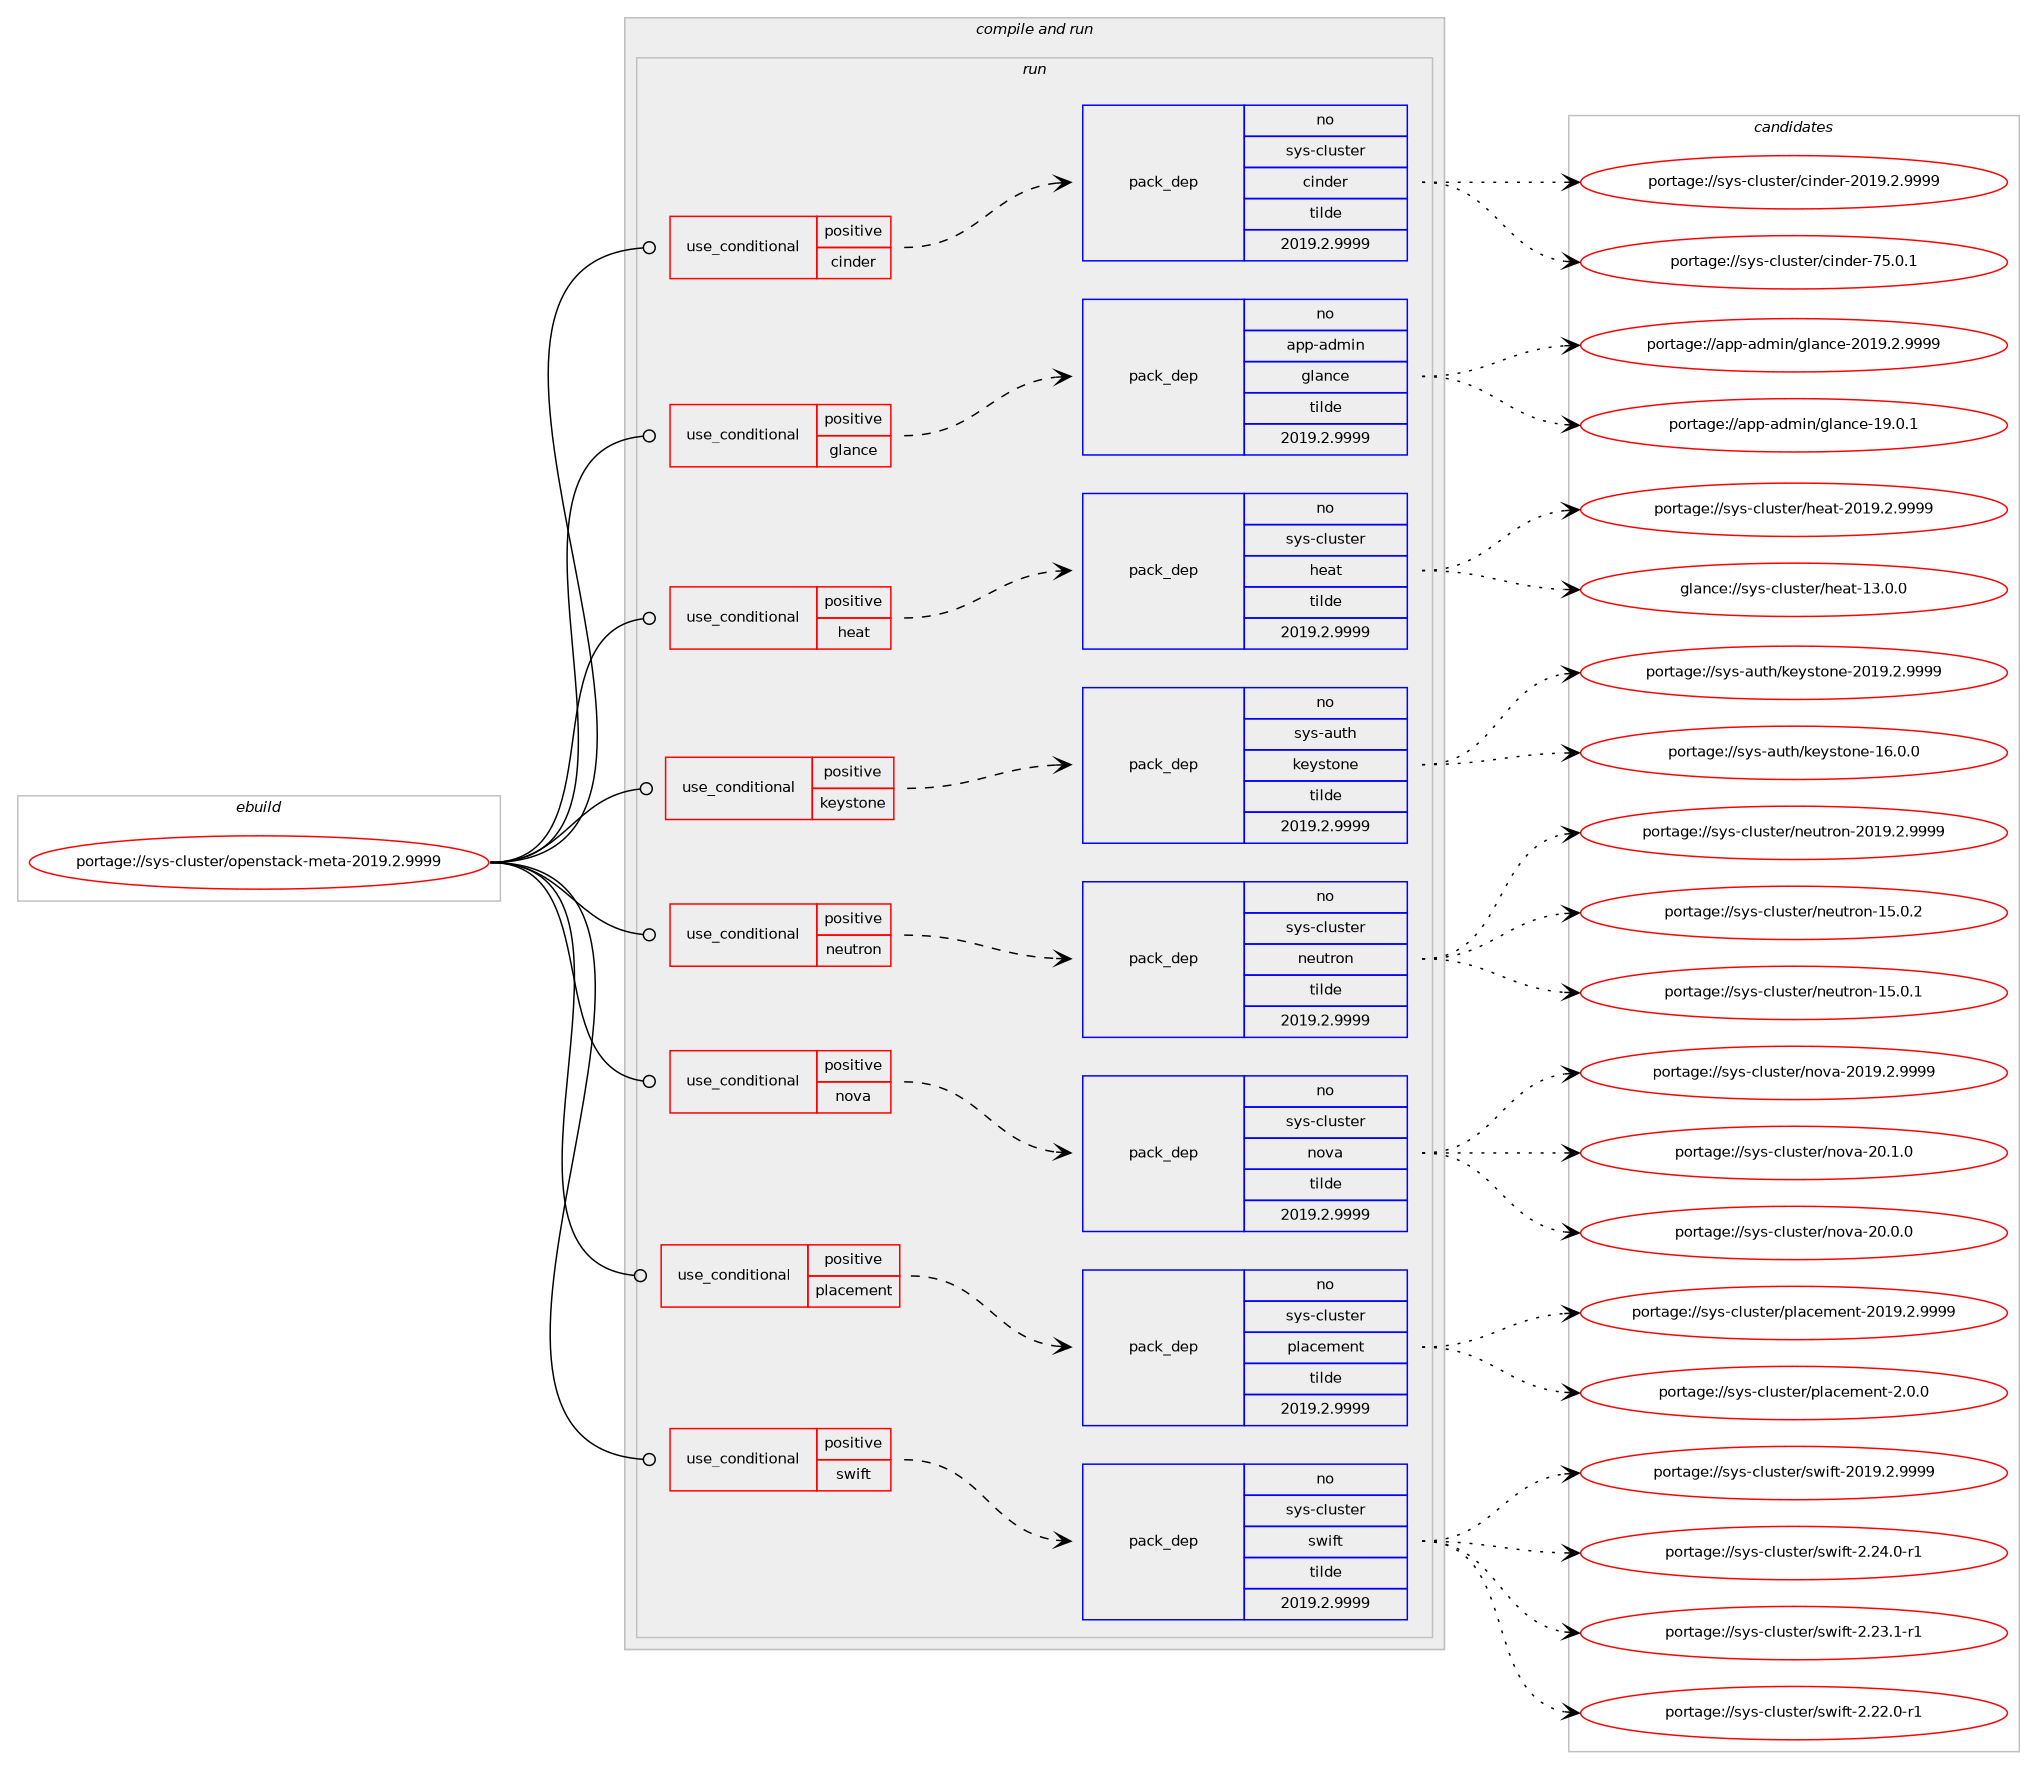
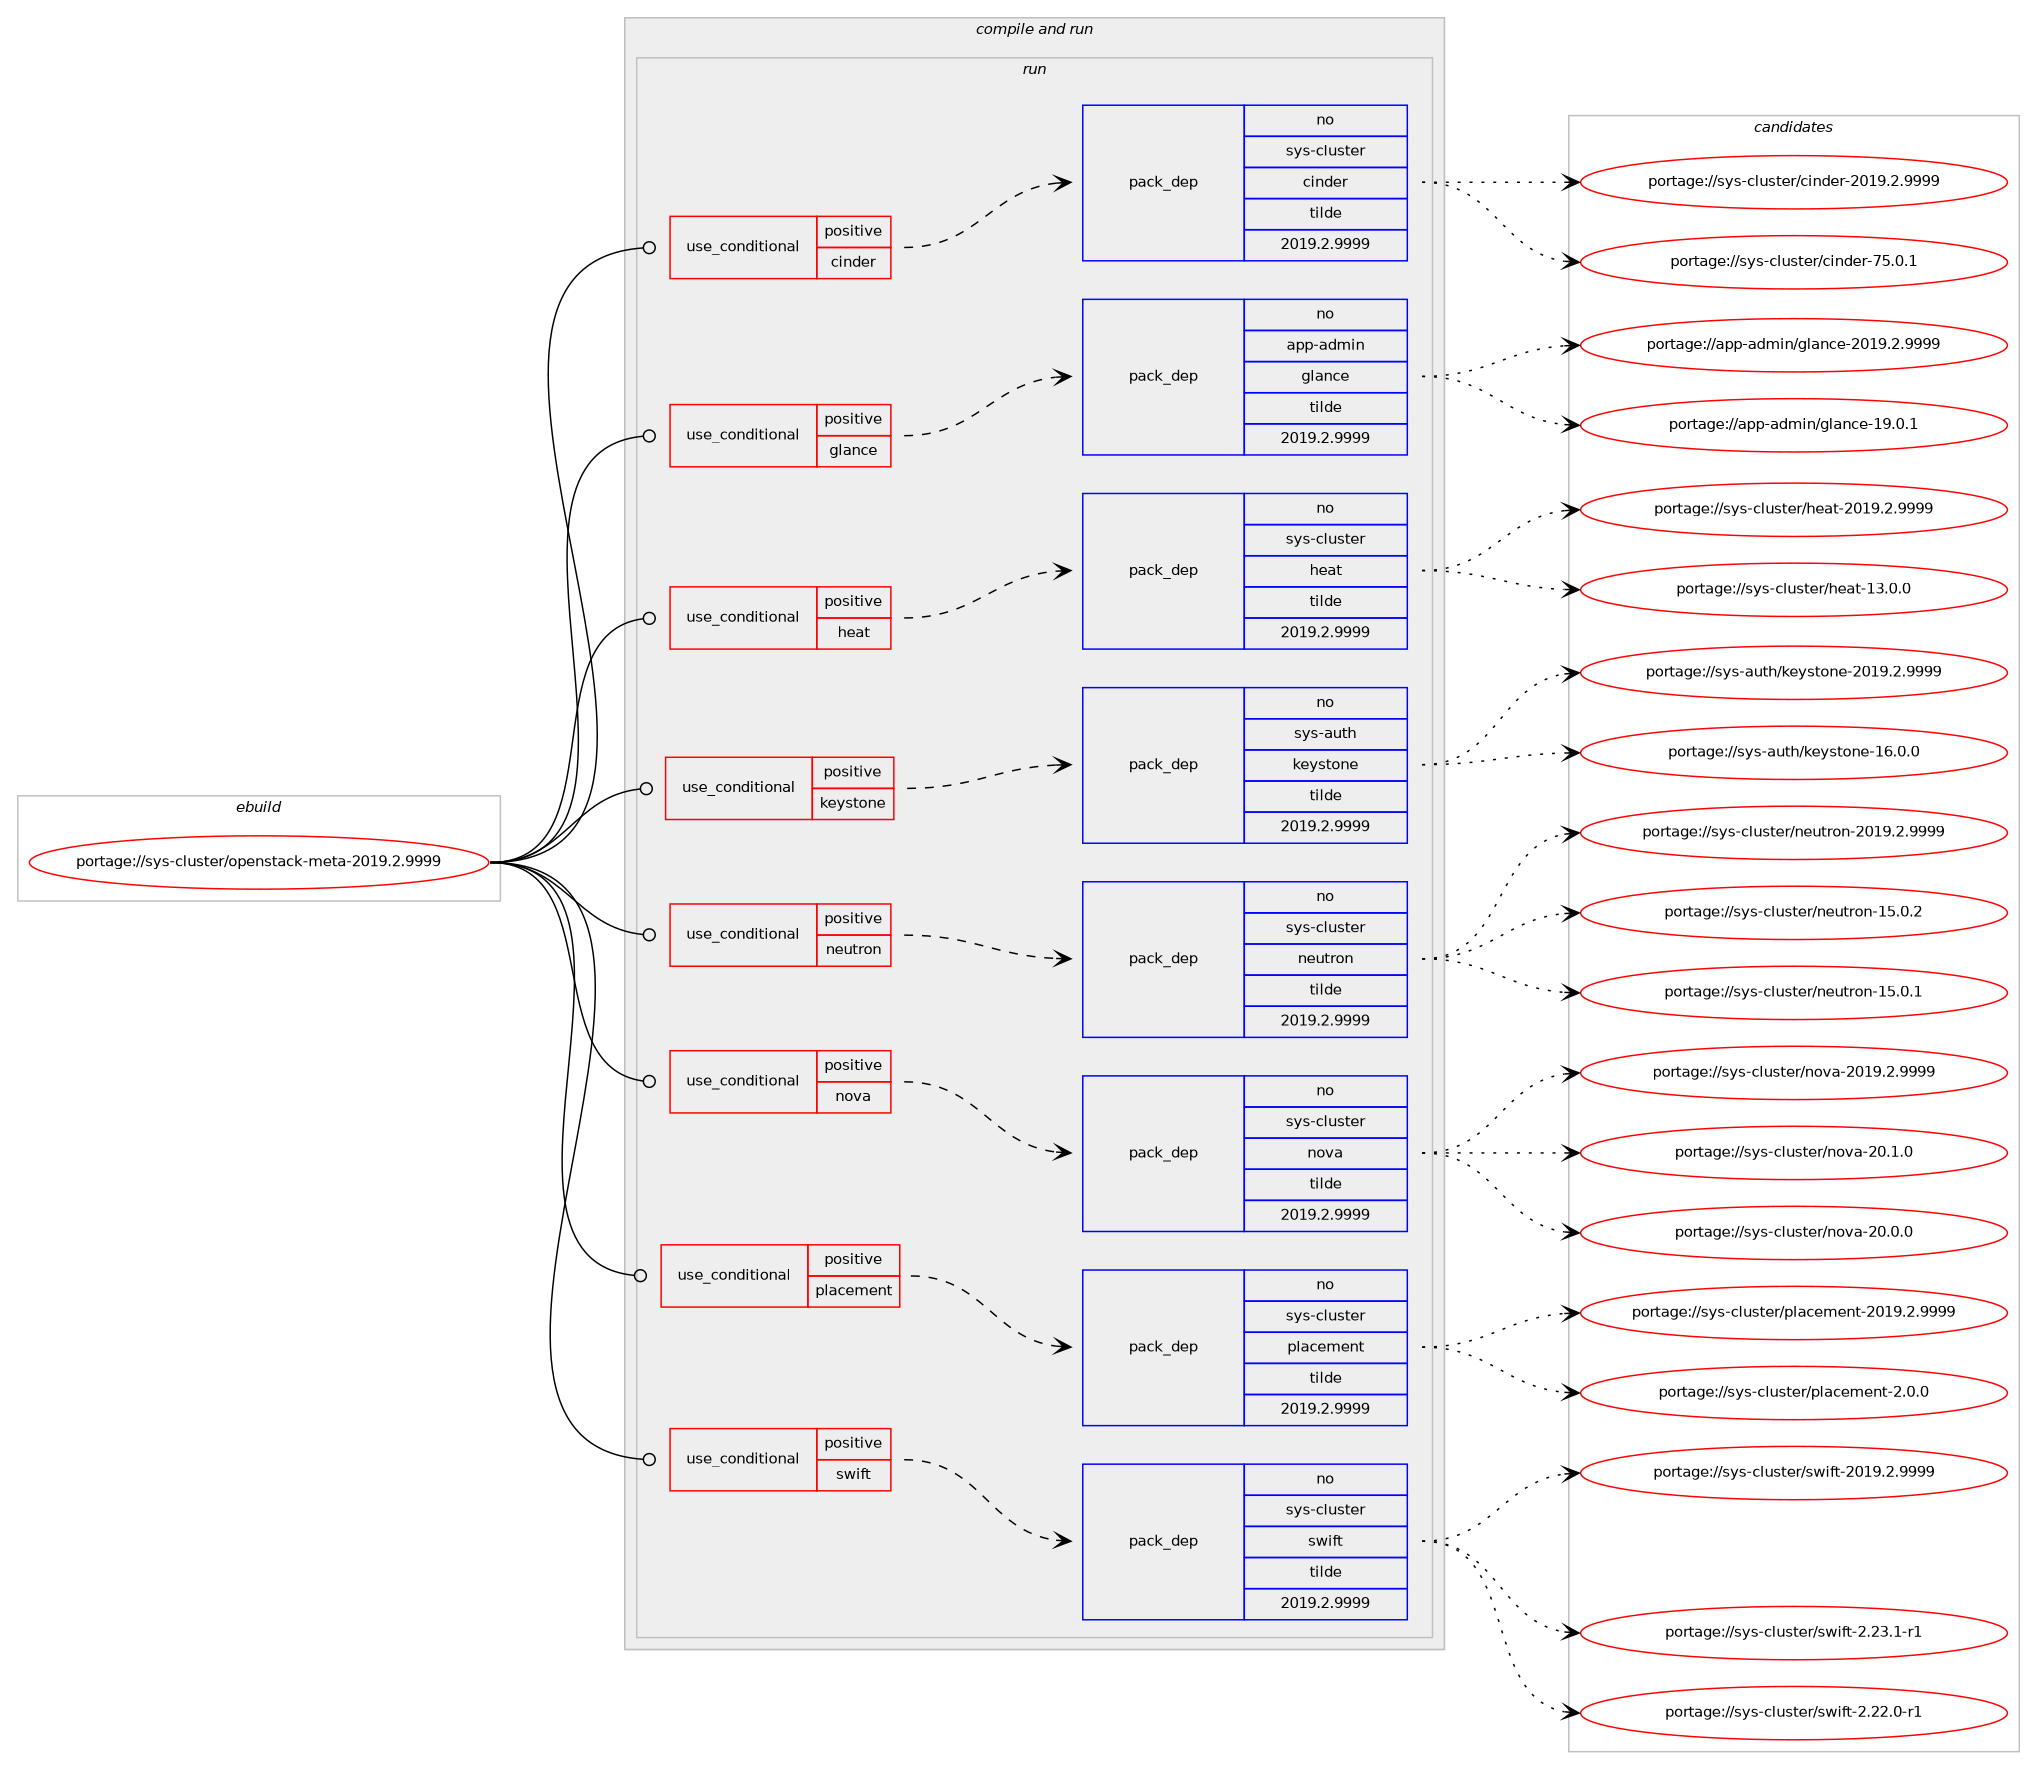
  digraph {
    compound=true
    concentrate=true
    fontname=Helvetica
    fontsize=10
    newrank=true
    rankdir=LR
    ranksep=1.5
    node [color=red fontname=Helvetica fontsize=10]
    edge [arrowhead=vee headport=w style=dotted tailport=e weight=100]
    n1 [label="portage://sys-cluster/openstack-meta-2019.2.9999" width=4]
    n2 [color=blue label=<<TABLE BORDER="0" CELLBORDER="1" CELLSPACING="0" CELLPADDING="4" WIDTH="220"><TR><TD ROWSPAN="6" CELLPADDING="30">pack_dep</TD></TR><TR><TD WIDTH="110">no</TD></TR><TR><TD>sys-cluster</TD></TR><TR><TD>cinder</TD></TR><TR><TD>tilde</TD></TR><TR><TD>2019.2.9999</TD></TR></TABLE>> shape=none]
    n3 [label=<<TABLE BORDER="0" CELLBORDER="1" CELLSPACING="0" CELLPADDING="4"><TR><TD ROWSPAN="3" CELLPADDING="10">use_conditional</TD></TR><TR><TD>positive</TD></TR><TR><TD>cinder</TD></TR></TABLE>> shape=none]
    n4 [color=blue label=<<TABLE BORDER="0" CELLBORDER="1" CELLSPACING="0" CELLPADDING="4" WIDTH="220"><TR><TD ROWSPAN="6" CELLPADDING="30">pack_dep</TD></TR><TR><TD WIDTH="110">no</TD></TR><TR><TD>app-admin</TD></TR><TR><TD>glance</TD></TR><TR><TD>tilde</TD></TR><TR><TD>2019.2.9999</TD></TR></TABLE>> shape=none]
    n5 [label=<<TABLE BORDER="0" CELLBORDER="1" CELLSPACING="0" CELLPADDING="4"><TR><TD ROWSPAN="3" CELLPADDING="10">use_conditional</TD></TR><TR><TD>positive</TD></TR><TR><TD>glance</TD></TR></TABLE>> shape=none]
    n6 [color=blue label=<<TABLE BORDER="0" CELLBORDER="1" CELLSPACING="0" CELLPADDING="4" WIDTH="220"><TR><TD ROWSPAN="6" CELLPADDING="30">pack_dep</TD></TR><TR><TD WIDTH="110">no</TD></TR><TR><TD>sys-cluster</TD></TR><TR><TD>heat</TD></TR><TR><TD>tilde</TD></TR><TR><TD>2019.2.9999</TD></TR></TABLE>> shape=none]
    n7 [label=<<TABLE BORDER="0" CELLBORDER="1" CELLSPACING="0" CELLPADDING="4"><TR><TD ROWSPAN="3" CELLPADDING="10">use_conditional</TD></TR><TR><TD>positive</TD></TR><TR><TD>heat</TD></TR></TABLE>> shape=none]
    n8 [color=blue label=<<TABLE BORDER="0" CELLBORDER="1" CELLSPACING="0" CELLPADDING="4" WIDTH="220"><TR><TD ROWSPAN="6" CELLPADDING="30">pack_dep</TD></TR><TR><TD WIDTH="110">no</TD></TR><TR><TD>sys-auth</TD></TR><TR><TD>keystone</TD></TR><TR><TD>tilde</TD></TR><TR><TD>2019.2.9999</TD></TR></TABLE>> shape=none]
    n9 [label=<<TABLE BORDER="0" CELLBORDER="1" CELLSPACING="0" CELLPADDING="4"><TR><TD ROWSPAN="3" CELLPADDING="10">use_conditional</TD></TR><TR><TD>positive</TD></TR><TR><TD>keystone</TD></TR></TABLE>> shape=none]
    n10 [color=blue label=<<TABLE BORDER="0" CELLBORDER="1" CELLSPACING="0" CELLPADDING="4" WIDTH="220"><TR><TD ROWSPAN="6" CELLPADDING="30">pack_dep</TD></TR><TR><TD WIDTH="110">no</TD></TR><TR><TD>sys-cluster</TD></TR><TR><TD>neutron</TD></TR><TR><TD>tilde</TD></TR><TR><TD>2019.2.9999</TD></TR></TABLE>> shape=none]
    n11 [label=<<TABLE BORDER="0" CELLBORDER="1" CELLSPACING="0" CELLPADDING="4"><TR><TD ROWSPAN="3" CELLPADDING="10">use_conditional</TD></TR><TR><TD>positive</TD></TR><TR><TD>neutron</TD></TR></TABLE>> shape=none]
    n12 [color=blue label=<<TABLE BORDER="0" CELLBORDER="1" CELLSPACING="0" CELLPADDING="4" WIDTH="220"><TR><TD ROWSPAN="6" CELLPADDING="30">pack_dep</TD></TR><TR><TD WIDTH="110">no</TD></TR><TR><TD>sys-cluster</TD></TR><TR><TD>nova</TD></TR><TR><TD>tilde</TD></TR><TR><TD>2019.2.9999</TD></TR></TABLE>> shape=none]
    n13 [label=<<TABLE BORDER="0" CELLBORDER="1" CELLSPACING="0" CELLPADDING="4"><TR><TD ROWSPAN="3" CELLPADDING="10">use_conditional</TD></TR><TR><TD>positive</TD></TR><TR><TD>nova</TD></TR></TABLE>> shape=none]
    n14 [color=blue label=<<TABLE BORDER="0" CELLBORDER="1" CELLSPACING="0" CELLPADDING="4" WIDTH="220"><TR><TD ROWSPAN="6" CELLPADDING="30">pack_dep</TD></TR><TR><TD WIDTH="110">no</TD></TR><TR><TD>sys-cluster</TD></TR><TR><TD>placement</TD></TR><TR><TD>tilde</TD></TR><TR><TD>2019.2.9999</TD></TR></TABLE>> shape=none]
    n15 [label=<<TABLE BORDER="0" CELLBORDER="1" CELLSPACING="0" CELLPADDING="4"><TR><TD ROWSPAN="3" CELLPADDING="10">use_conditional</TD></TR><TR><TD>positive</TD></TR><TR><TD>placement</TD></TR></TABLE>> shape=none]
    n16 [color=blue label=<<TABLE BORDER="0" CELLBORDER="1" CELLSPACING="0" CELLPADDING="4" WIDTH="220"><TR><TD ROWSPAN="6" CELLPADDING="30">pack_dep</TD></TR><TR><TD WIDTH="110">no</TD></TR><TR><TD>sys-cluster</TD></TR><TR><TD>swift</TD></TR><TR><TD>tilde</TD></TR><TR><TD>2019.2.9999</TD></TR></TABLE>> shape=none]
    n17 [label=<<TABLE BORDER="0" CELLBORDER="1" CELLSPACING="0" CELLPADDING="4"><TR><TD ROWSPAN="3" CELLPADDING="10">use_conditional</TD></TR><TR><TD>positive</TD></TR><TR><TD>swift</TD></TR></TABLE>> shape=none]
    n18 [label="portage://sys-cluster/cinder-2019.2.9999" width=4]
    n19 [label="portage://sys-cluster/cinder-75.0.1" width=4]
    n20 [label="portage://app-admin/glance-2019.2.9999" width=4]
    n21 [label="portage://app-admin/glance-19.0.1" width=4]
    n22 [label="portage://sys-cluster/heat-2019.2.9999" width=4]
-   n23 [label="glance://sys-cluster/heat-13.0.0" width=4]
+   n23 [label="portage://sys-cluster/heat-13.0.0" width=4]
    n24 [label="portage://sys-auth/keystone-2019.2.9999" width=4]
    n25 [label="portage://sys-auth/keystone-16.0.0" width=4]
    n26 [label="portage://sys-cluster/neutron-2019.2.9999" width=4]
    n27 [label="portage://sys-cluster/neutron-15.0.2" width=4]
    n28 [label="portage://sys-cluster/neutron-15.0.1" width=4]
    n29 [label="portage://sys-cluster/nova-2019.2.9999" width=4]
    n30 [label="portage://sys-cluster/nova-20.1.0" width=4]
    n31 [label="portage://sys-cluster/nova-20.0.0" width=4]
    n32 [label="portage://sys-cluster/placement-2019.2.9999" width=4]
    n33 [label="portage://sys-cluster/placement-2.0.0" width=4]
    n34 [label="portage://sys-cluster/swift-2019.2.9999" width=4]
-   n35 [label="portage://sys-cluster/swift-2.24.0-r1" width=4]
    n36 [label="portage://sys-cluster/swift-2.23.1-r1" width=4]
    n37 [label="portage://sys-cluster/swift-2.22.0-r1" width=4]
    subgraph cluster_1 {
      color=gray
      label=<<i>ebuild</i>>
      rank=same
      n1
    }
    subgraph cluster_2 {
      color=gray
      label=<<i>dependencies</i>>
      subgraph cluster_3 {
        color=gray
        fillcolor="#eeeeee"
        label=<<i>compile</i>>
        style=filled
      }
      subgraph cluster_4 {
        color=gray
        fillcolor="#eeeeee"
        label=<<i>compile and run</i>>
        style=filled
      }
      subgraph cluster_5 {
        color=gray
        fillcolor="#eeeeee"
        label=<<i>run</i>>
        style=filled
        subgraph sub_6 {
          color=gray
          fillcolor="#eeeeee"
          label=<<i>run</i>>
          style=filled
          n3
          subgraph sub_7 {
            color=gray
            fillcolor="#eeeeee"
            label=<<i>run</i>>
            style=filled
            n2
          }
        }
        subgraph sub_8 {
          color=gray
          fillcolor="#eeeeee"
          label=<<i>run</i>>
          style=filled
          n5
          subgraph sub_9 {
            color=gray
            fillcolor="#eeeeee"
            label=<<i>run</i>>
            style=filled
            n4
          }
        }
        subgraph sub_10 {
          color=gray
          fillcolor="#eeeeee"
          label=<<i>run</i>>
          style=filled
          n7
          subgraph sub_11 {
            color=gray
            fillcolor="#eeeeee"
            label=<<i>run</i>>
            style=filled
            n6
          }
        }
        subgraph sub_12 {
          color=gray
          fillcolor="#eeeeee"
          label=<<i>run</i>>
          style=filled
          n9
          subgraph sub_13 {
            color=gray
            fillcolor="#eeeeee"
            label=<<i>run</i>>
            style=filled
            n8
          }
        }
        subgraph sub_14 {
          color=gray
          fillcolor="#eeeeee"
          label=<<i>run</i>>
          style=filled
          n11
          subgraph sub_15 {
            color=gray
            fillcolor="#eeeeee"
            label=<<i>run</i>>
            style=filled
            n10
          }
        }
        subgraph sub_16 {
          color=gray
          fillcolor="#eeeeee"
          label=<<i>run</i>>
          style=filled
          n13
          subgraph sub_17 {
            color=gray
            fillcolor="#eeeeee"
            label=<<i>run</i>>
            style=filled
            n12
          }
        }
        subgraph sub_18 {
          color=gray
          fillcolor="#eeeeee"
          label=<<i>run</i>>
          style=filled
          n15
          subgraph sub_19 {
            color=gray
            fillcolor="#eeeeee"
            label=<<i>run</i>>
            style=filled
            n14
          }
        }
        subgraph sub_20 {
          color=gray
          fillcolor="#eeeeee"
          label=<<i>run</i>>
          style=filled
          n17
          subgraph sub_21 {
            color=gray
            fillcolor="#eeeeee"
            label=<<i>run</i>>
            style=filled
            n16
          }
        }
      }
    }
    subgraph cluster_22 {
      color=gray
      label=<<i>candidates</i>>
      rank=same
      subgraph sub_23 {
        color=black
        label=<<i>candidates</i>>
        nodesep=1
        rank=same
        n18
        n19
      }
      subgraph sub_24 {
        color=black
        label=<<i>candidates</i>>
        nodesep=1
        rank=same
        n20
        n21
      }
      subgraph sub_25 {
        color=black
        label=<<i>candidates</i>>
        nodesep=1
        rank=same
        n22
        n23
      }
      subgraph sub_26 {
        color=black
        label=<<i>candidates</i>>
        nodesep=1
        rank=same
        n24
        n25
      }
      subgraph sub_27 {
        color=black
        label=<<i>candidates</i>>
        nodesep=1
        rank=same
        n26
        n27
        n28
      }
      subgraph sub_28 {
        color=black
        label=<<i>candidates</i>>
        nodesep=1
        rank=same
        n29
        n30
        n31
      }
      subgraph sub_29 {
        color=black
        label=<<i>candidates</i>>
        nodesep=1
        rank=same
        n32
        n33
      }
      subgraph sub_30 {
        color=black
        label=<<i>candidates</i>>
        nodesep=1
        rank=same
        n34
-       n35
        n36
        n37
      }
    }
    n1 -> n3 [arrowhead=odot style=solid weight=20]
    n1 -> n5 [arrowhead=odot style=solid weight=20]
    n1 -> n7 [arrowhead=odot style=solid weight=20]
    n1 -> n9 [arrowhead=odot style=solid weight=20]
    n1 -> n11 [arrowhead=odot style=solid weight=20]
    n1 -> n13 [arrowhead=odot style=solid weight=20]
    n1 -> n15 [arrowhead=odot style=solid weight=20]
    n1 -> n17 [arrowhead=odot style=solid weight=20]
    n2 -> n18
    n2 -> n19
    n3 -> n2 [style=dashed weight=20]
    n4 -> n20
    n4 -> n21
    n5 -> n4 [style=dashed weight=20]
    n6 -> n22
    n6 -> n23
    n7 -> n6 [style=dashed weight=20]
    n8 -> n24
    n8 -> n25
    n9 -> n8 [style=dashed weight=20]
    n10 -> n26
    n10 -> n27
    n10 -> n28
    n11 -> n10 [style=dashed weight=20]
    n12 -> n29
    n12 -> n30
    n12 -> n31
    n13 -> n12 [style=dashed weight=20]
    n14 -> n32
    n14 -> n33
    n15 -> n14 [style=dashed weight=20]
    n16 -> n34
-   n16 -> n35
    n16 -> n36
    n16 -> n37
    n17 -> n16 [style=dashed weight=20]
  }
